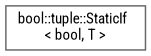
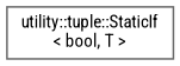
  digraph {
    rankdir=LR
    fontname="Roboto Condensed"
-   n1 [color=grey40 fillcolor=white fontname="Roboto Condensed" fontsize=10 height=0.2 label="bool::tuple::StaticIf\l\< bool, T \>" shape=box style=filled width=0.4]
+   n1 [color=grey40 fillcolor=white fontname="Roboto Condensed" fontsize=10 height=0.2 label="utility::tuple::StaticIf\l\< bool, T \>" shape=box style=filled width=0.4]
  }
